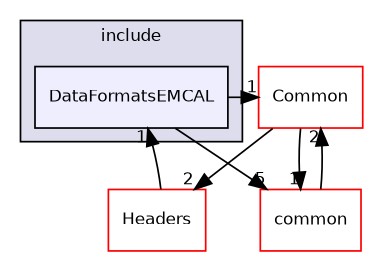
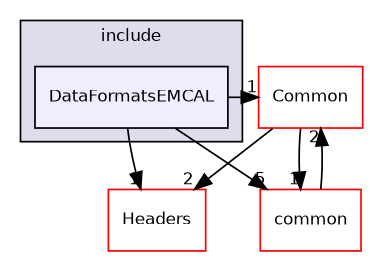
  digraph {
    compound=true
    node [fontname=Helvetica fontsize=10 shape=box color=red]
    edge [headlabel=1 labeldistance=1.5 labelfontname=Helvetica labelfontsize=10]
    n1 [fillcolor="#eeeeff" label=DataFormatsEMCAL pencolor=black style=filled color=""]
    n2 [label=Common]
    n3 [label=Headers]
    n4 [label=common]
    subgraph cluster_1 {
      bgcolor="#ddddee"
      fontname=Helvetica
      fontsize=10
      label=include
      pencolor=black
      n1
    }
    n1 -> n2
-   n3 -> n1
+   n1 -> n3
    n1 -> n4 [headlabel=5]
    n2 -> n3 [headlabel=2]
    n2 -> n4
    n4 -> n2 [headlabel=2]
  }
